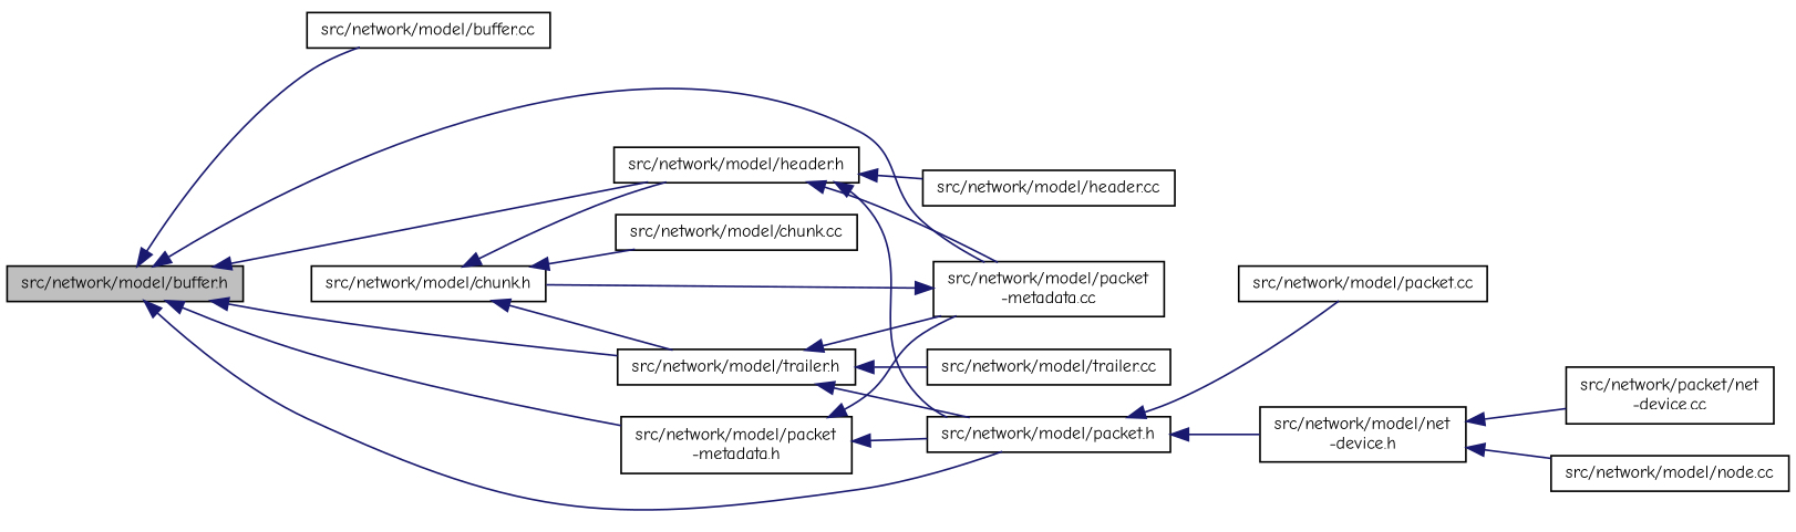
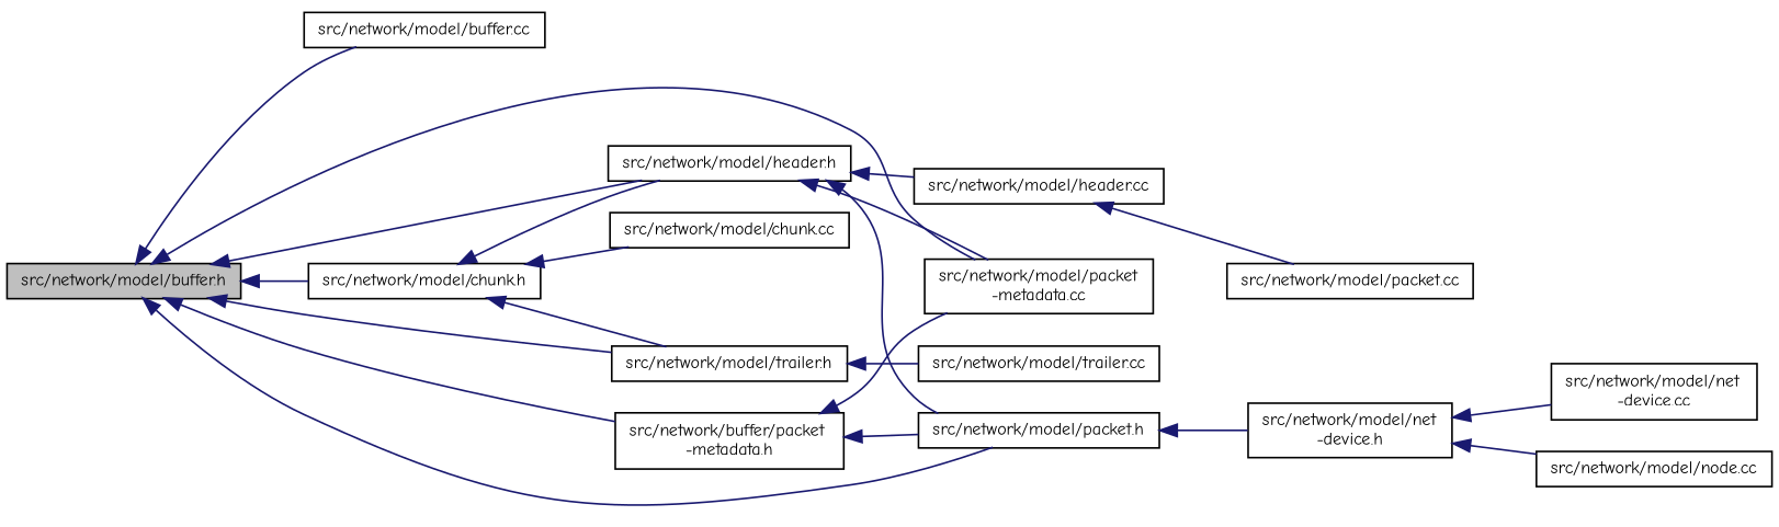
  digraph {
    fontname="Comic Neue"
    rankdir=LR
    node [color=black fillcolor=white fontname="Comic Neue" fontsize=10 shape=record style=filled]
    edge [color=midnightblue dir=back fontname="Comic Neue" fontsize=10 labelfontname=Helvetica labelfontsize=10 style=solid]
    n1 [fillcolor=grey75 fontcolor=black height=0.2 label="src/network/model/buffer.h" width=0.4]
    n2 [height=0.2 label="src/network/model/buffer.cc" width=0.4]
    n3 [height=0.2 label="src/network/model/chunk.h" width=0.4]
    n4 [height=0.2 label="src/network/model/header.h" width=0.4]
    n5 [height=0.2 label="src/network/model/packet\l-metadata.cc" width=0.4]
    n6 [height=0.2 label="src/network/model/packet.h" width=0.4]
    n7 [height=0.2 label="src/network/model/trailer.h" width=0.4]
-   n8 [height=0.2 label="src/network/model/packet\l-metadata.h" width=0.4]
+   n8 [height=0.2 label="src/network/buffer/packet\l-metadata.h" width=0.4]
    n9 [height=0.2 label="src/network/model/chunk.cc" width=0.4]
    n10 [height=0.2 label="src/network/model/header.cc" width=0.4]
    n11 [height=0.2 label="src/network/model/net\l-device.h" width=0.4]
    n12 [height=0.2 label="src/network/model/packet.cc" width=0.4]
    n13 [height=0.2 label="src/network/model/trailer.cc" width=0.4]
-   n14 [height=0.2 label="src/network/packet/net\l-device.cc" width=0.4]
+   n14 [height=0.2 label="src/network/model/net\l-device.cc" width=0.4]
    n15 [height=0.2 label="src/network/model/node.cc" width=0.4]
    n1 -> n2
-   n5 -> n3
+   n1 -> n3
    n1 -> n4
    n1 -> n5
    n1 -> n6
    n1 -> n7
    n1 -> n8
    n3 -> n4
    n3 -> n7
    n3 -> n9
    n4 -> n5
    n4 -> n6
    n4 -> n10
    n6 -> n11
-   n6 -> n12
-   n7 -> n5
-   n7 -> n6
+   n10 -> n12
    n7 -> n13
    n8 -> n5
    n8 -> n6
    n11 -> n14
    n11 -> n15
  }
